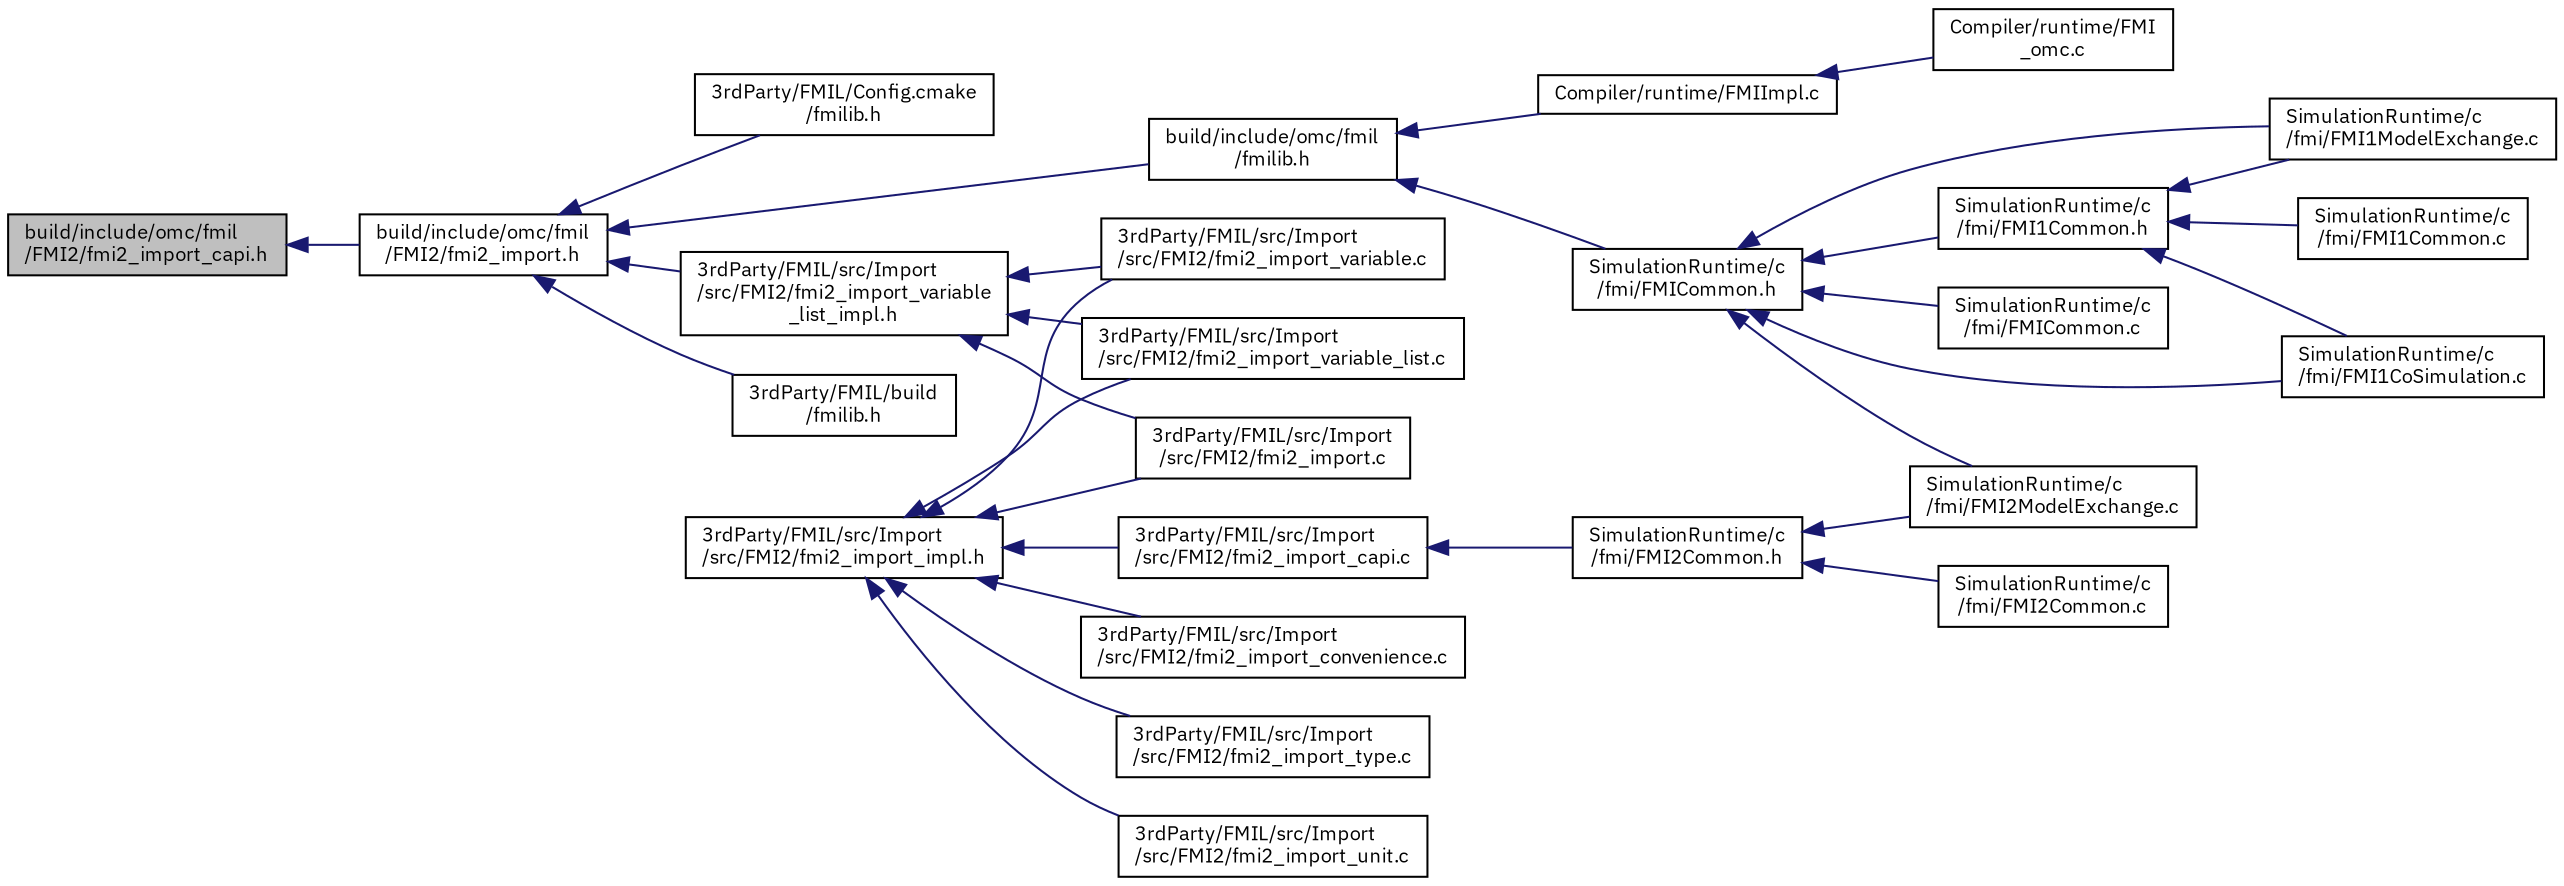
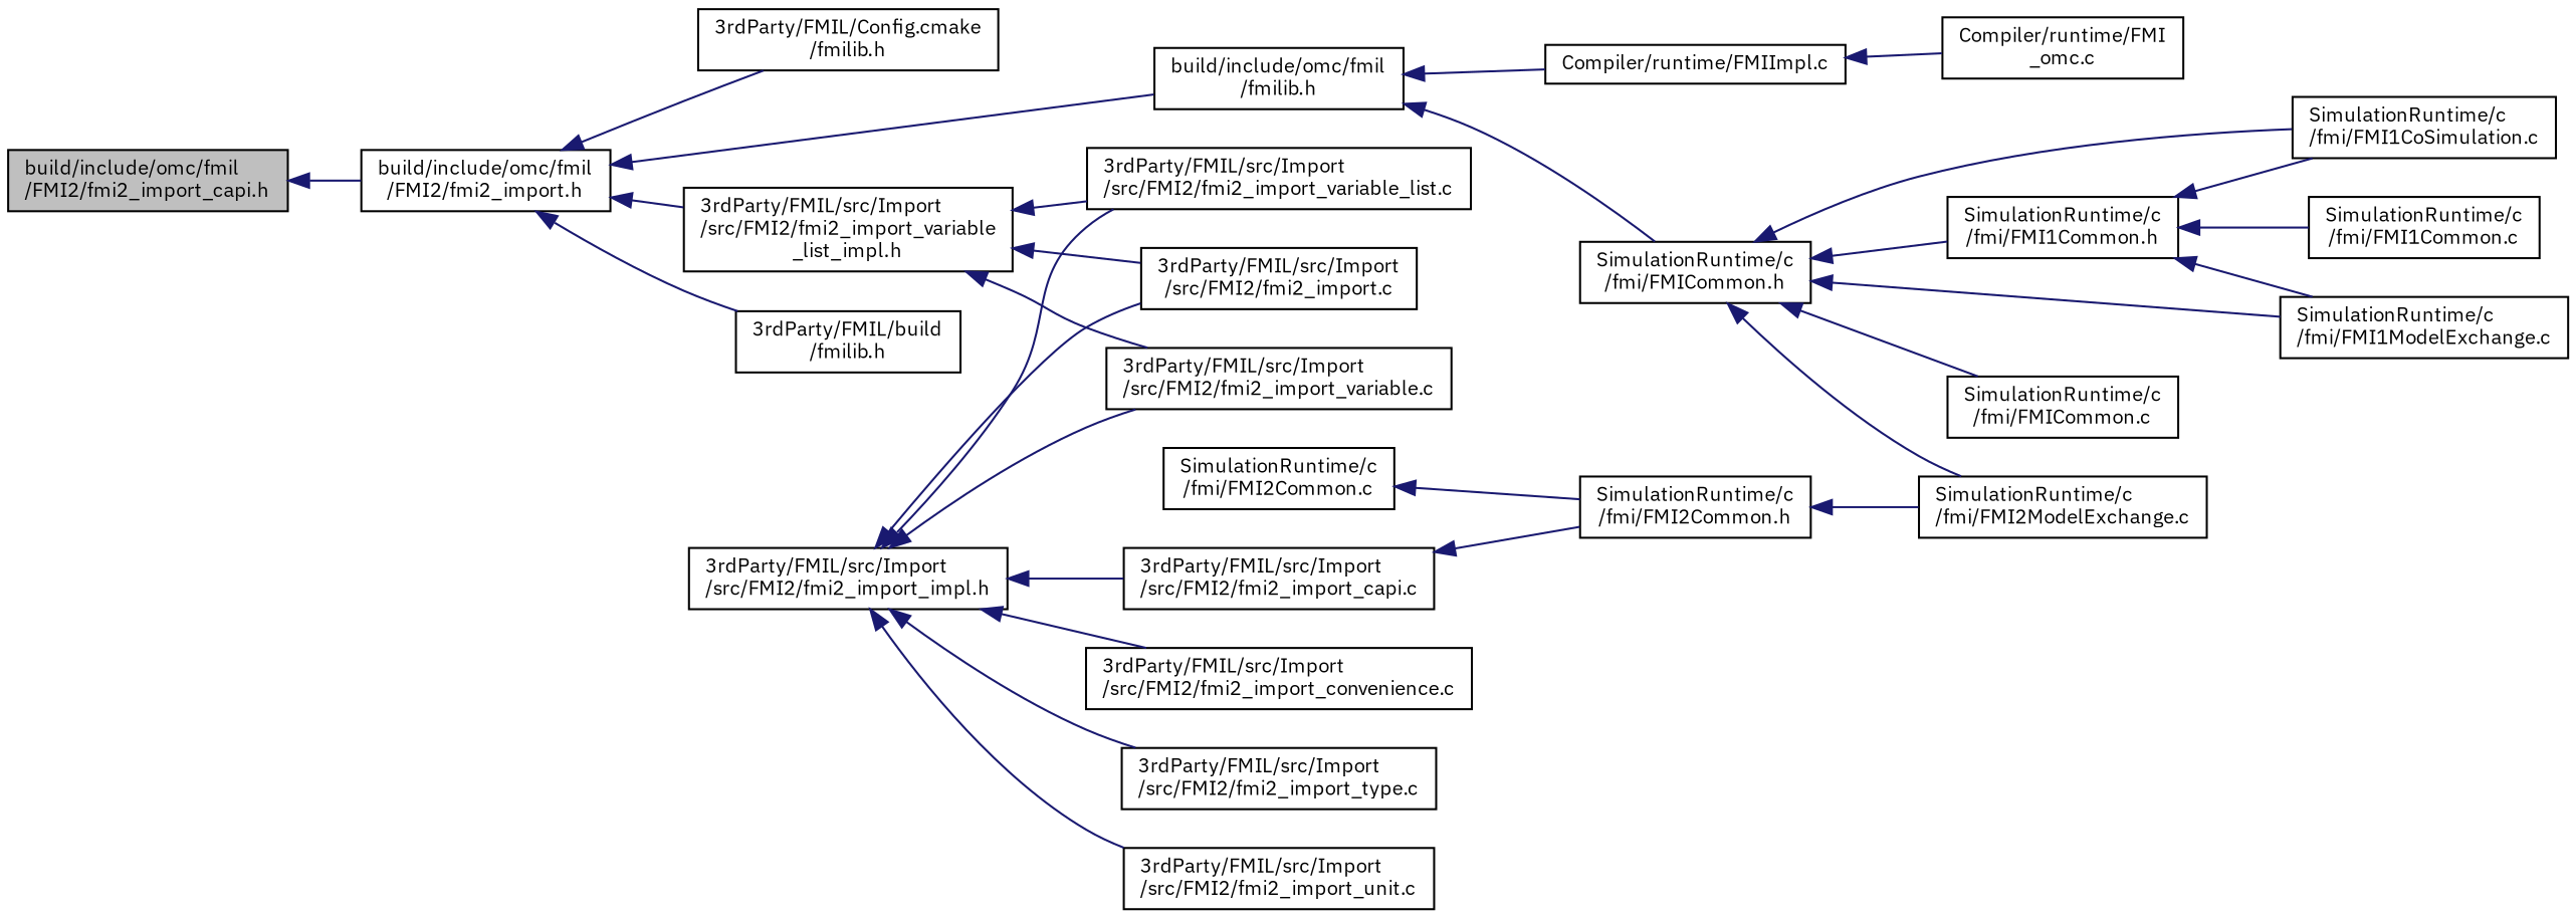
  digraph {
    fontname="IBM Plex Sans"
    rankdir=LR
    node [color=black fillcolor=white fontname="IBM Plex Sans" fontsize=10 shape=record style=filled]
    edge [color=midnightblue dir=back fontname="IBM Plex Sans" fontsize=10 labelfontname=Helvetica labelfontsize=10 style=solid]
    n1 [fillcolor=grey75 fontcolor=black height=0.2 label="build/include/omc/fmil\l/FMI2/fmi2_import_capi.h" width=0.4]
    n2 [height=0.2 label="build/include/omc/fmil\l/FMI2/fmi2_import.h" width=0.4]
    n3 [height=0.2 label="3rdParty/FMIL/build\l/fmilib.h" width=0.4]
    n4 [height=0.2 label="3rdParty/FMIL/Config.cmake\l/fmilib.h" width=0.4]
    n5 [height=0.2 label="3rdParty/FMIL/src/Import\l/src/FMI2/fmi2_import_variable\l_list_impl.h" width=0.4]
    n6 [height=0.2 label="build/include/omc/fmil\l/fmilib.h" width=0.4]
    n7 [height=0.2 label="3rdParty/FMIL/src/Import\l/src/FMI2/fmi2_import_impl.h" width=0.4]
    n8 [height=0.2 label="3rdParty/FMIL/src/Import\l/src/FMI2/fmi2_import.c" width=0.4]
    n9 [height=0.2 label="3rdParty/FMIL/src/Import\l/src/FMI2/fmi2_import_capi.c" width=0.4]
    n10 [height=0.2 label="3rdParty/FMIL/src/Import\l/src/FMI2/fmi2_import_convenience.c" width=0.4]
    n11 [height=0.2 label="3rdParty/FMIL/src/Import\l/src/FMI2/fmi2_import_type.c" width=0.4]
    n12 [height=0.2 label="3rdParty/FMIL/src/Import\l/src/FMI2/fmi2_import_unit.c" width=0.4]
    n13 [height=0.2 label="3rdParty/FMIL/src/Import\l/src/FMI2/fmi2_import_variable.c" width=0.4]
    n14 [height=0.2 label="3rdParty/FMIL/src/Import\l/src/FMI2/fmi2_import_variable_list.c" width=0.4]
    n15 [height=0.2 label="Compiler/runtime/FMIImpl.c" width=0.4]
    n16 [height=0.2 label="SimulationRuntime/c\l/fmi/FMICommon.h" width=0.4]
    n17 [height=0.2 label="SimulationRuntime/c\l/fmi/FMI2Common.h" width=0.4]
    n18 [height=0.2 label="Compiler/runtime/FMI\l_omc.c" width=0.4]
    n19 [height=0.2 label="SimulationRuntime/c\l/fmi/FMI1Common.h" width=0.4]
    n20 [height=0.2 label="SimulationRuntime/c\l/fmi/FMI1CoSimulation.c" width=0.4]
    n21 [height=0.2 label="SimulationRuntime/c\l/fmi/FMI1ModelExchange.c" width=0.4]
    n22 [height=0.2 label="SimulationRuntime/c\l/fmi/FMI2ModelExchange.c" width=0.4]
    n23 [height=0.2 label="SimulationRuntime/c\l/fmi/FMICommon.c" width=0.4]
    n24 [height=0.2 label="SimulationRuntime/c\l/fmi/FMI1Common.c" width=0.4]
    n25 [height=0.2 label="SimulationRuntime/c\l/fmi/FMI2Common.c" width=0.4]
    n1 -> n2
    n2 -> n3
    n2 -> n4
    n2 -> n5
    n2 -> n6
    n5 -> n8
    n5 -> n13
    n5 -> n14
    n6 -> n15
    n6 -> n16
    n7 -> n8
    n7 -> n9
    n7 -> n10
    n7 -> n11
    n7 -> n12
    n7 -> n13
    n7 -> n14
    n9 -> n17
    n15 -> n18
    n16 -> n19
    n16 -> n20
    n16 -> n21
    n16 -> n22
    n16 -> n23
    n17 -> n22
-   n17 -> n25
+   n25 -> n17
    n19 -> n20
    n19 -> n21
    n19 -> n24
  }
